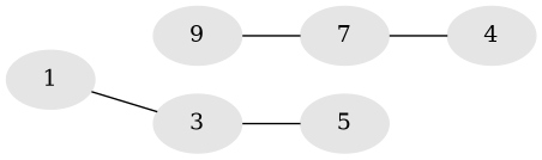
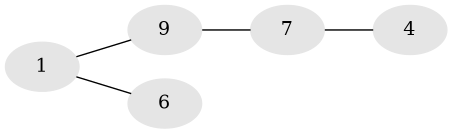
  graph {
    rankdir=LR
    node [color=gray90 style=filled]
    1 [super="+10"]
    n2 [label=9 super="+4+6+13+15"]
-   3 [super="+9"]
+   3 [super="+9" label=6]
    7 [super="+16"]
-   5 [super="+11+14"]
    n6 [label=4 super="+18+19"]
+   1 -- n2
    1 -- 3
    n2 -- 7
-   3 -- 5
    7 -- n6
  }
